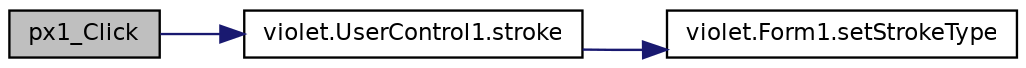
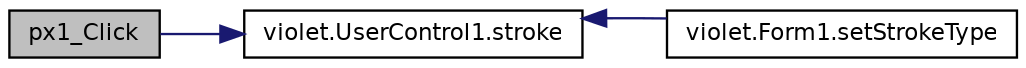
  digraph {
    rankdir=LR
    node [color=black fillcolor=white fontname=Helvetica fontsize=10 shape=record style=filled]
    edge [color=midnightblue fontname=Helvetica fontsize=10 labelfontname=Helvetica labelfontsize=10 style=solid]
    n1 [fillcolor=grey75 fontcolor=black height=0.2 label=px1_Click width=0.4]
    n2 [height=0.2 label="violet.UserControl1.stroke" width=0.4]
    n3 [height=0.2 label="violet.Form1.setStrokeType" width=0.4]
    n1 -> n2
-   n2 -> n3
+   n3 -> n2
  }
